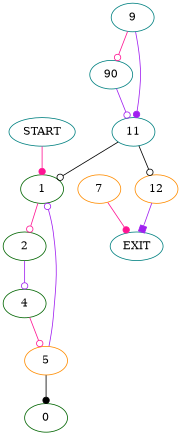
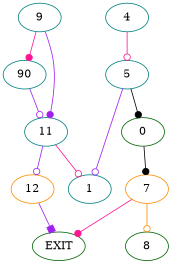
  digraph {
    node [color=teal]
    edge [arrowhead=odot color=purple]
-   n1 [label=START]
-   1 [color=darkgreen]
-   2 [color=darkgreen]
-   4 [color=darkgreen]
-   5 [color=darkorange]
+   1
+   4
+   5
    7 [color=darkorange]
-   n8 [label=EXIT]
+   8 [color=darkgreen]
+   n8 [color=darkgreen label=EXIT]
    n9 [color=darkgreen label=0]
    n10 [label=90]
    9
    11
    12 [color=darkorange]
-   n1 -> 1 [arrowhead=dot color=deeppink]
-   1 -> 2 [color=deeppink]
-   2 -> 4
    4 -> 5 [color=deeppink]
    5 -> 1
    5 -> n9 [arrowhead=dot color=black]
+   7 -> 8 [color=darkorange]
    7 -> n8 [arrowhead=dot color=deeppink]
+   n9 -> 7 [arrowhead=dot color=black]
    n10 -> 11
-   9 -> n10 [color=deeppink]
+   9 -> n10 [arrowhead=dot color=deeppink]
    9 -> 11 [arrowhead=dot]
-   11 -> 1 [color=black]
-   11 -> 12 [color=black]
+   11 -> 1 [color=deeppink]
+   11 -> 12
    12 -> n8 [arrowhead=box]
  }
